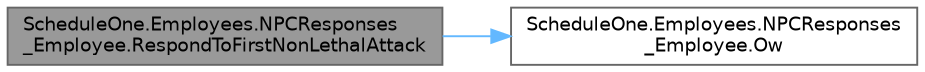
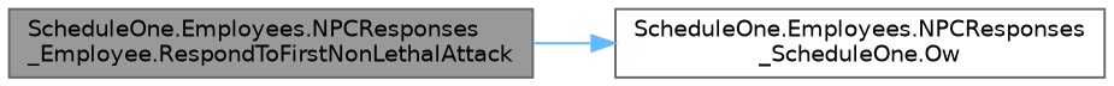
  digraph {
    rankdir=LR
    node [fontname=Helvetica fontsize=10 shape=box style=filled]
    n1 [color=gray40 fillcolor=grey60 fontcolor=black height=0.2 label="ScheduleOne.Employees.NPCResponses\l_Employee.RespondToFirstNonLethalAttack" width=0.4]
-   n2 [color=grey40 fillcolor=white height=0.2 label="ScheduleOne.Employees.NPCResponses\l_Employee.Ow" width=0.4]
+   n2 [color=grey40 fillcolor=white height=0.2 label="ScheduleOne.Employees.NPCResponses\l_ScheduleOne.Ow" width=0.4]
    n1 -> n2 [color=steelblue1 fontname=Helvetica fontsize=10 labelfontname=Helvetica labelfontsize=10 style=solid]
  }
